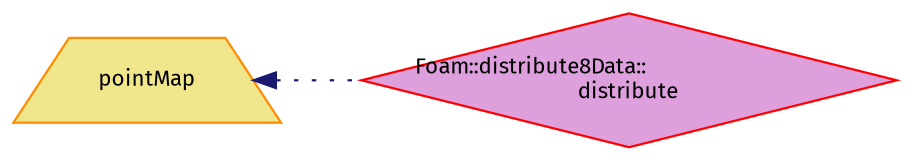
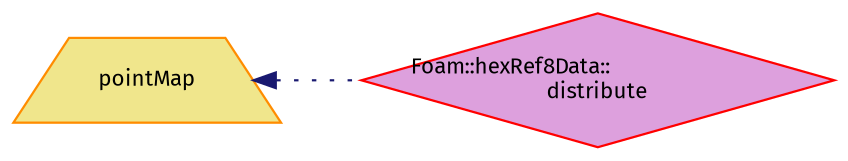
  digraph {
    rankdir=LR
    fontname="Fira Sans"
    node [fontname="Fira Sans" fontsize=10 style=filled]
    n1 [color=darkorange fillcolor=khaki fontcolor=black height=0.2 label=pointMap shape=trapezium width=0.4]
-   n2 [color=red height=0.2 label="Foam::distribute8Data::\ldistribute" shape=diamond width=0.4 fillcolor=plum]
+   n2 [color=red height=0.2 label="Foam::hexRef8Data::\ldistribute" shape=diamond width=0.4 fillcolor=plum]
    n1 -> n2 [color=midnightblue dir=back fontname="Fira Sans" fontsize=10 labelfontname=Helvetica labelfontsize=10 style=dotted]
  }
